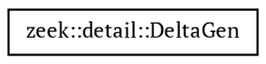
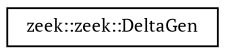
  digraph {
    rankdir=TB
    fontname="PT Serif"
-   n1 [color=black fillcolor=white fontname="PT Serif" fontsize=10 height=0.2 label="zeek::detail::DeltaGen" shape=record style=filled width=0.4]
+   n1 [color=black fillcolor=white fontname="PT Serif" fontsize=10 height=0.2 label="zeek::zeek::DeltaGen" shape=record style=filled width=0.4]
  }
